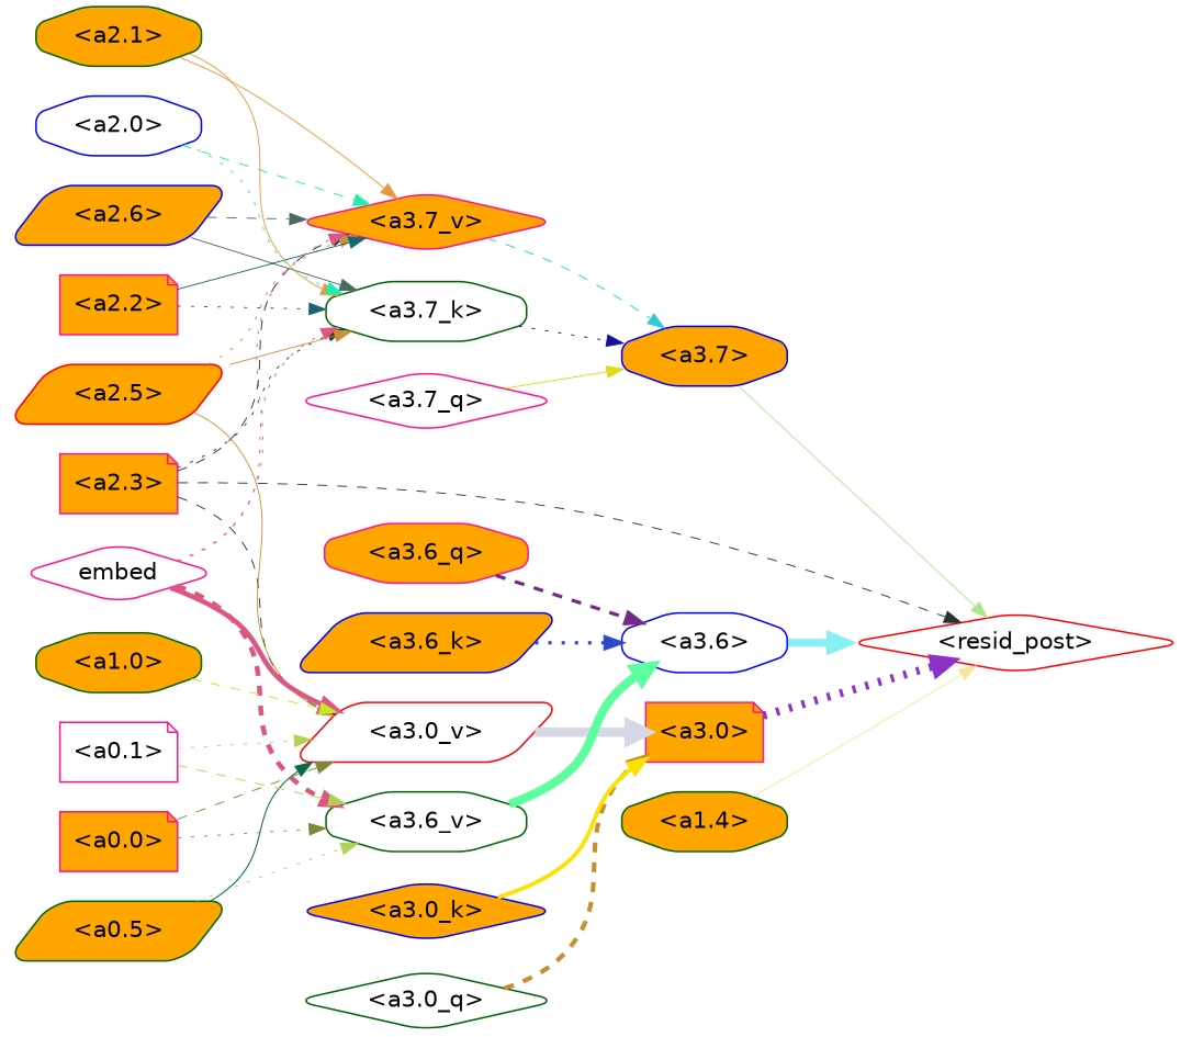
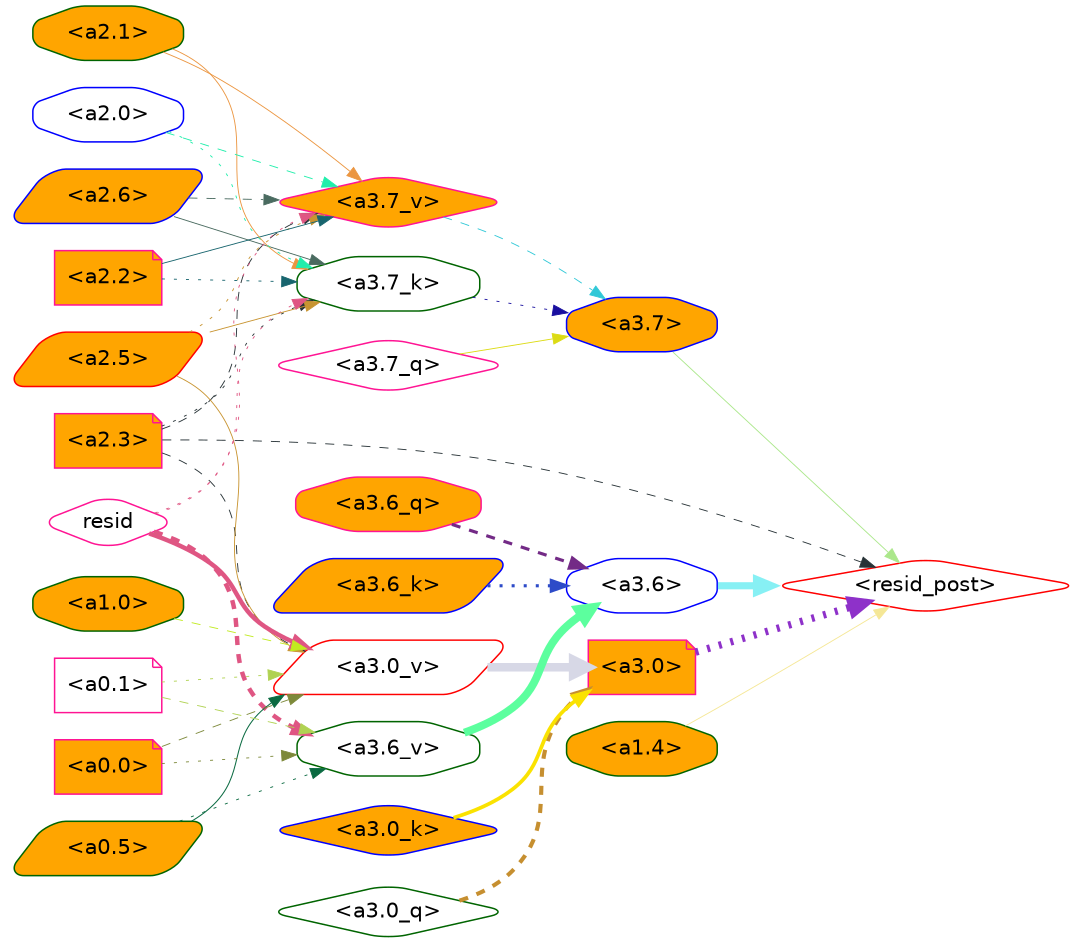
  strict digraph {
    rankdir=LR
    splines=true
    node [color=deeppink fillcolor=orange fontname=Helvetica shape=octagon style="filled, rounded"]
    edge [color="#273236" penwidth=0.6 style=dotted]
    "<a3.7>" [color=blue]
    "<resid_post>" [color=red fillcolor=white shape=diamond]
    "<a3.6>" [color=blue fillcolor=white]
    "<a3.0>" [shape=note]
    "<a2.3>" [shape=note]
    "<a3.7_k>" [color=darkgreen fillcolor=white]
    "<a3.7_v>" [shape=diamond]
    "<a3.0_v>" [color=red fillcolor=white shape=parallelogram]
    "<a1.4>" [color=darkgreen]
    "<a3.7_q>" [fillcolor=white shape=diamond]
    "<a3.6_q>"
    "<a3.0_q>" [color=darkgreen fillcolor=white shape=diamond]
    "<a3.6_k>" [color=blue shape=parallelogram]
    "<a3.0_k>" [color=blue shape=diamond]
    "<a3.6_v>" [color=darkgreen fillcolor=white]
    "<a2.6>" [color=blue shape=parallelogram]
    "<a2.5>" [color=red shape=parallelogram]
    "<a2.2>" [shape=note]
    "<a2.1>" [color=darkgreen]
    "<a2.0>" [color=blue fillcolor=white]
-   embed [fillcolor=white shape=diamond]
+   embed [fillcolor=white shape=diamond label=resid]
    "<a0.5>" [color=darkgreen shape=parallelogram]
    "<a0.1>" [fillcolor=white shape=note]
    "<a0.0>" [shape=note]
    "<a1.0>" [color=darkgreen]
    "<a3.7>" -> "<resid_post>" [color="#abe78b" style=""]
    "<a3.6>" -> "<resid_post>" [color="#87f0f4" penwidth=4.753257989883423 style=""]
    "<a3.0>" -> "<resid_post>" [color="#8e31c9" penwidth=4.90053927898407]
    "<a2.3>" -> "<resid_post>" [style=dashed]
    "<a2.3>" -> "<a3.7_k>"
    "<a2.3>" -> "<a3.7_v>" [style=dashed]
    "<a2.3>" -> "<a3.0_v>" [style=dashed]
    "<a3.7_k>" -> "<a3.7>" [color="#190f9f"]
    "<a3.7_v>" -> "<a3.7>" [color="#31c8d7" style=dashed]
    "<a3.0_v>" -> "<a3.0>" [color="#d7d8e6" penwidth=5.652270674705505 style=""]
    "<a1.4>" -> "<resid_post>" [color="#f5e796" style=""]
    "<a3.7_q>" -> "<a3.7>" [color="#dcdb14" style=bold]
    "<a3.6_q>" -> "<a3.6>" [color="#732a86" penwidth=2.091020345687866 style=dashed]
    "<a3.0_q>" -> "<a3.0>" [color="#c68f30" penwidth=2.7421876192092896 style=dashed]
    "<a3.6_k>" -> "<a3.6>" [color="#2d4bc8" penwidth=2.048597991466522]
    "<a3.0_k>" -> "<a3.0>" [color="#fae201" penwidth=2.476402521133423 style=""]
    "<a3.6_v>" -> "<a3.6>" [color="#5cff9e" penwidth=5.2550448179244995 style=bold]
    "<a2.6>" -> "<a3.7_k>" [color="#4a6b60" style=bold]
    "<a2.6>" -> "<a3.7_v>" [color="#4a6b60" style=dashed]
    "<a2.5>" -> "<a3.7_k>" [color="#c89431" style=bold]
    "<a2.5>" -> "<a3.7_v>" [color="#c89431"]
    "<a2.5>" -> "<a3.0_v>" [color="#c89431" style=bold]
    "<a2.2>" -> "<a3.7_k>" [color="#18656e"]
    "<a2.2>" -> "<a3.7_v>" [color="#18656e" style=bold]
    "<a2.1>" -> "<a3.7_k>" [color="#eb9641" style=bold]
    "<a2.1>" -> "<a3.7_v>" [color="#eb9641" style=bold]
    "<a2.0>" -> "<a3.7_k>" [color="#20eeab"]
    "<a2.0>" -> "<a3.7_v>" [color="#20eeab" style=dashed]
    embed -> "<a3.7_k>" [color="#df5683"]
    embed -> "<a3.7_v>" [color="#df5683"]
    embed -> "<a3.0_v>" [color="#df5683" penwidth=2.972973108291626 style=bold]
    embed -> "<a3.6_v>" [color="#df5683" penwidth=2.9556376338005066 style=dashed]
    "<a0.5>" -> "<a3.0_v>" [color="#0a6a41" penwidth=0.6790935099124908 style=bold]
-   "<a0.5>" -> "<a3.6_v>" [color="#b0d252"]
+   "<a0.5>" -> "<a3.6_v>" [color="#0a6a41"]
    "<a0.1>" -> "<a3.0_v>" [color="#b0d252"]
    "<a0.1>" -> "<a3.6_v>" [color="#b0d252" style=dashed]
    "<a0.0>" -> "<a3.0_v>" [color="#7d893a" style=dashed]
    "<a0.0>" -> "<a3.6_v>" [color="#7d893a"]
    "<a1.0>" -> "<a3.0_v>" [color="#c1eb20" style=dashed]
  }
